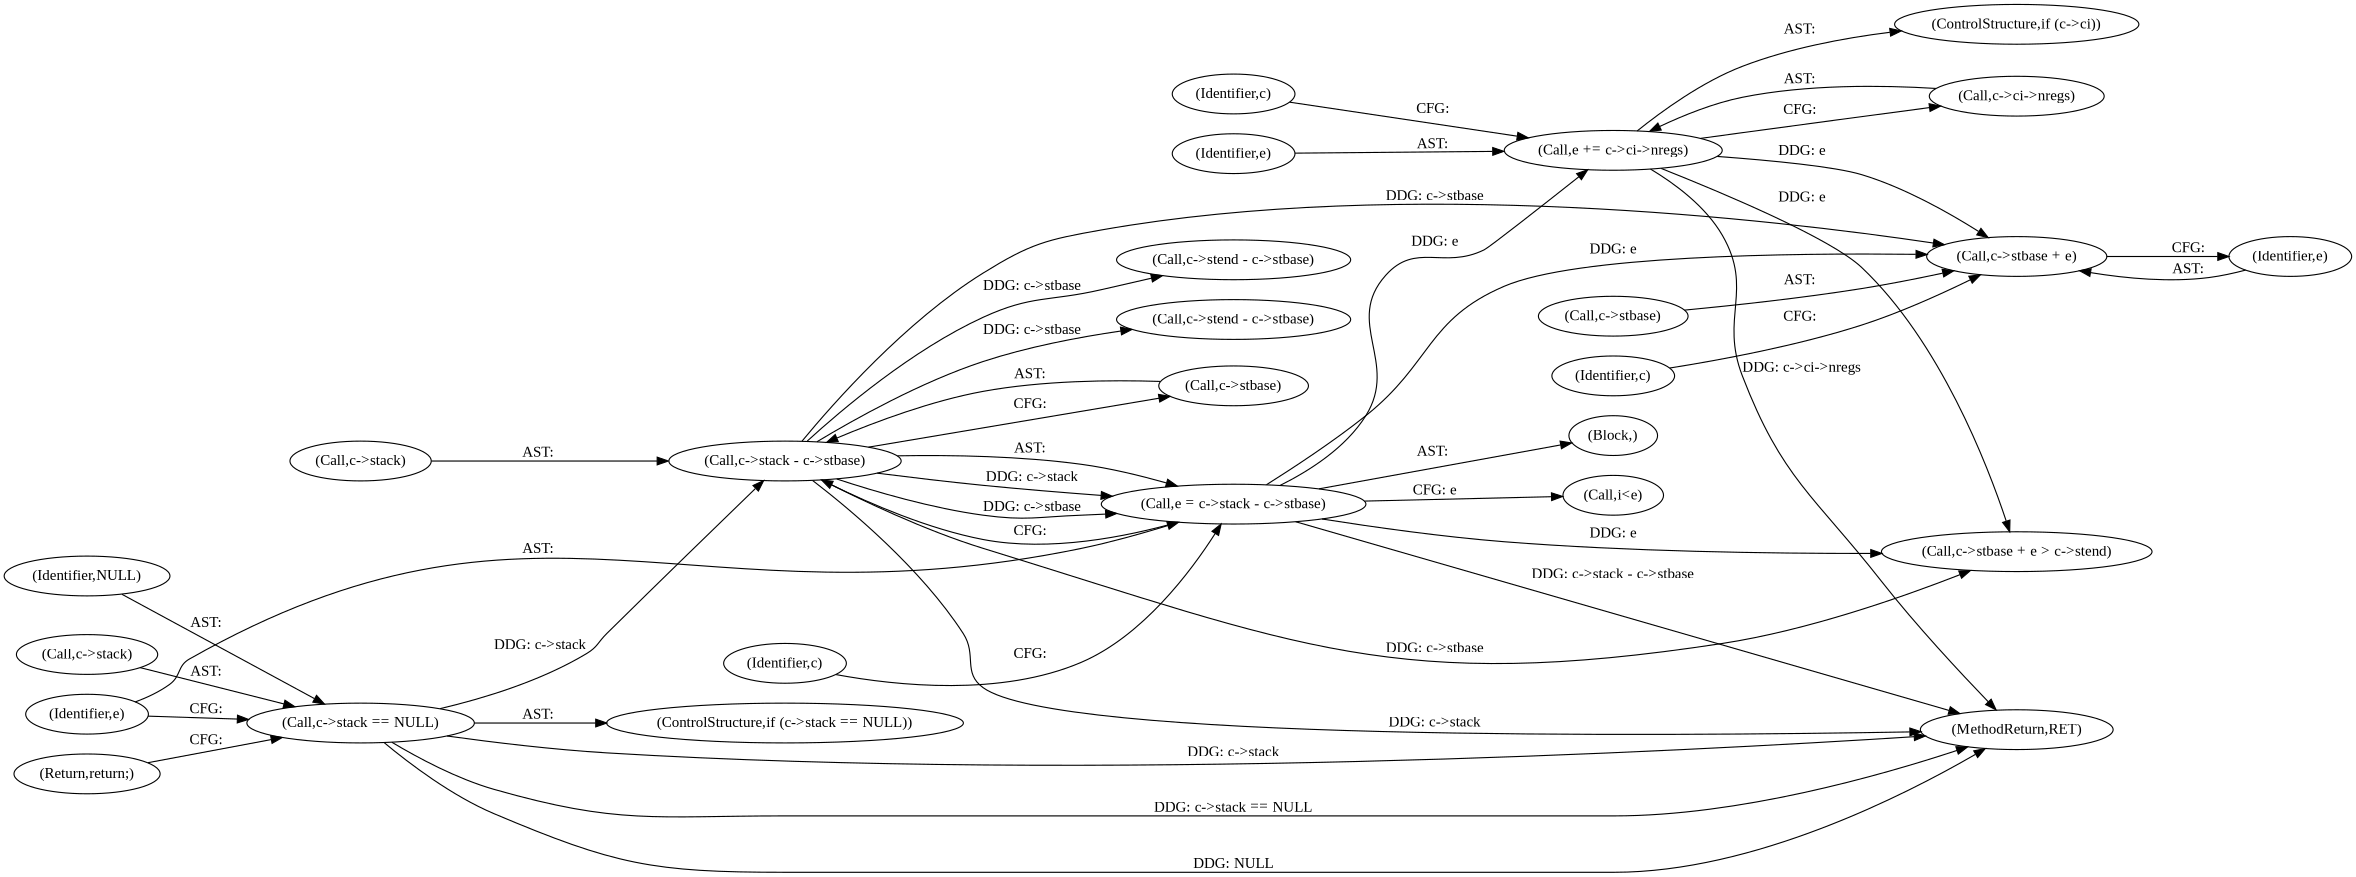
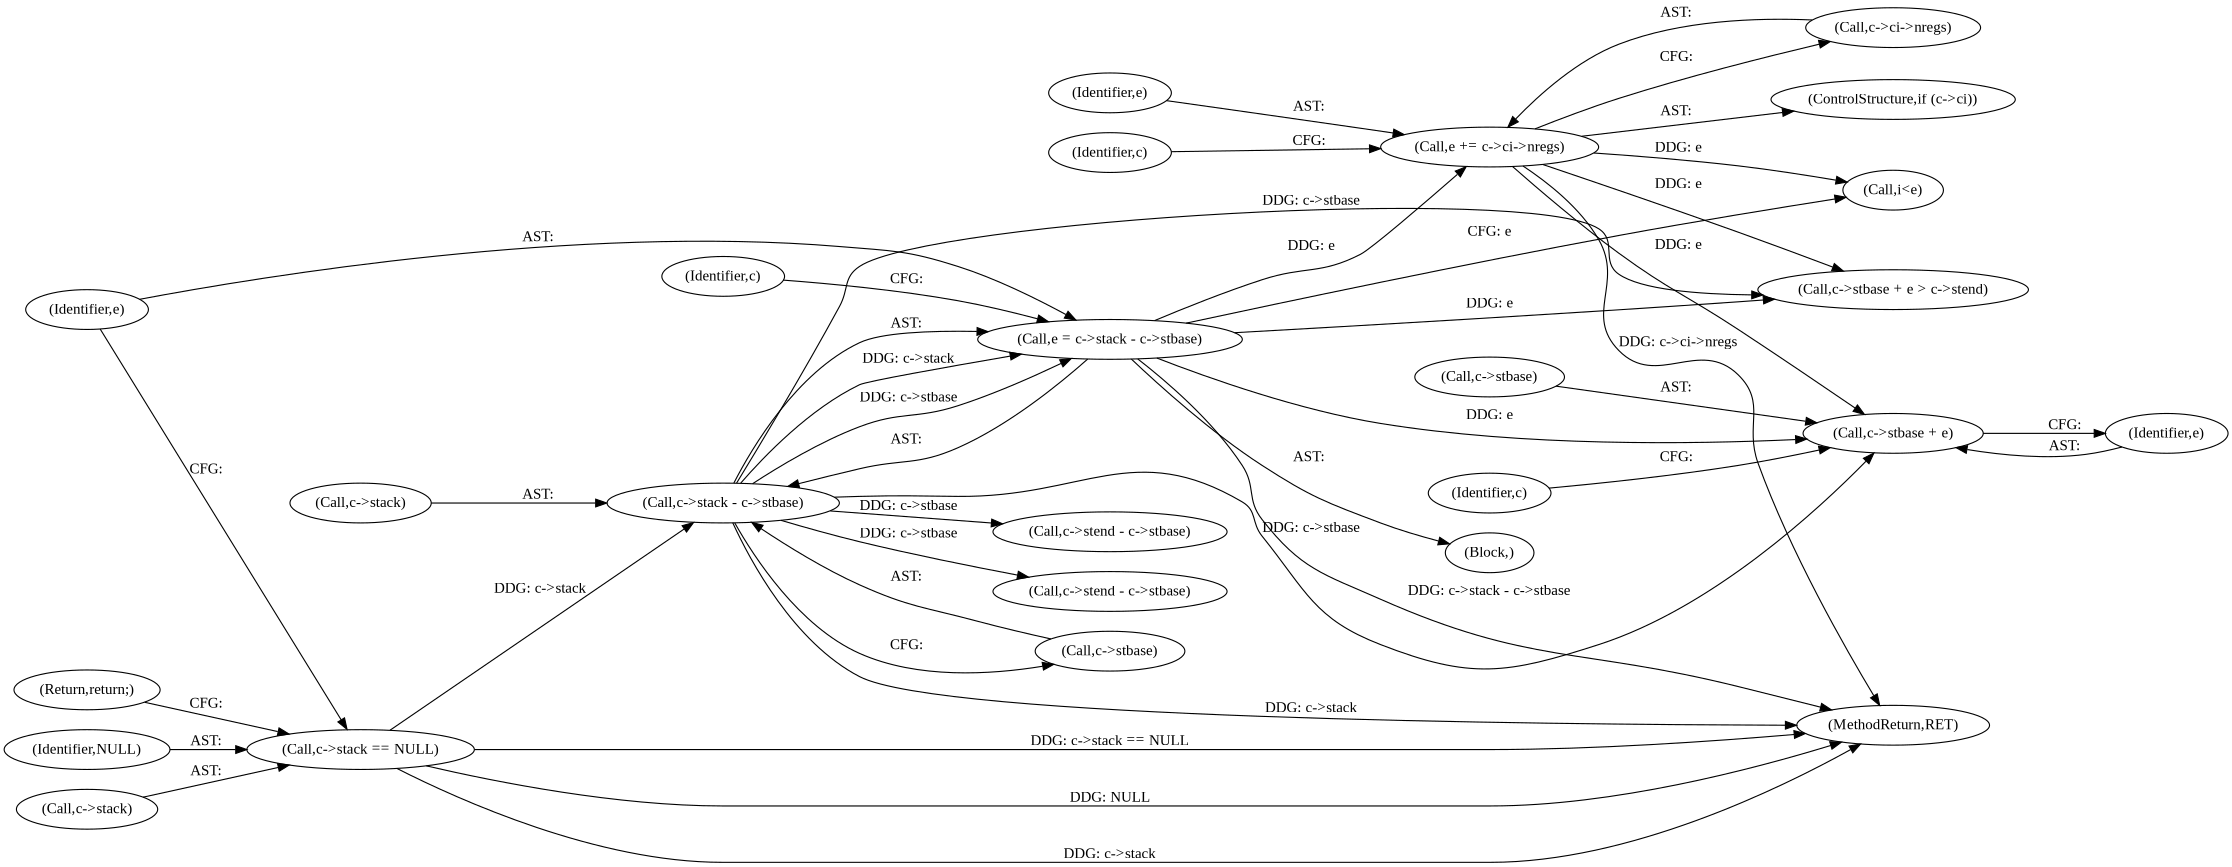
  digraph {
    fontname="Liberation Serif"
    rankdir=LR
    node [fontname="Liberation Serif"]
    edge [fontname="Liberation Serif"]
    n1 [label="(Call,c->stbase + e)"]
    n2 [label="(Identifier,e)"]
    n3 [label="(Call,c->stbase + e > c->stend)"]
    n4 [label="(Call,c->stack - c->stbase)"]
    n5 [label="(Call,e = c->stack - c->stbase)"]
    n6 [label="(Call,c->stend - c->stbase)"]
    n7 [label="(MethodReturn,RET)"]
    n8 [label="(Call,c->stbase)"]
    n9 [label="(Call,c->stend - c->stbase)"]
    n10 [label="(Call,e += c->ci->nregs)"]
    n11 [label="(Call,i<e)"]
    n12 [label="(Block,)"]
    n13 [label="(Call,c->stack == NULL)"]
-   n14 [label="(ControlStructure,if (c->stack == NULL))"]
    n15 [label="(Identifier,NULL)"]
    n16 [label="(Call,c->ci->nregs)"]
    n17 [label="(ControlStructure,if (c->ci))"]
    n18 [label="(Identifier,e)"]
    n19 [label="(Call,c->stbase)"]
    n20 [label="(Call,c->stack)"]
    n21 [label="(Call,c->stack)"]
    n22 [label="(Return,return;)"]
    n23 [label="(Identifier,c)"]
    n24 [label="(Identifier,c)"]
    n25 [label="(Identifier,c)"]
    n26 [label="(Identifier,e)"]
    n1 -> n2 [label="CFG: "]
    n2 -> n1 [label="AST: "]
    n4 -> n1 [label="DDG: c->stbase"]
    n4 -> n3 [label="DDG: c->stbase"]
    n4 -> n5 [label="AST: "]
    n4 -> n5 [label="DDG: c->stack"]
    n4 -> n5 [label="DDG: c->stbase"]
    n4 -> n6 [label="DDG: c->stbase"]
    n4 -> n7 [label="DDG: c->stack"]
    n4 -> n8 [label="CFG: "]
    n4 -> n9 [label="DDG: c->stbase"]
    n5 -> n1 [label="DDG: e"]
    n5 -> n3 [label="DDG: e"]
-   n5 -> n4 [label="CFG: "]
+   n5 -> n4 [label="AST: "]
    n5 -> n7 [label="DDG: c->stack - c->stbase"]
    n5 -> n10 [label="DDG: e"]
    n5 -> n11 [label="CFG: e"]
    n5 -> n12 [label="AST: "]
    n8 -> n4 [label="AST: "]
    n10 -> n1 [label="DDG: e"]
    n10 -> n3 [label="DDG: e"]
    n10 -> n7 [label="DDG: c->ci->nregs"]
+   n10 -> n11 [label="DDG: e"]
    n10 -> n16 [label="CFG: "]
    n10 -> n17 [label="AST: "]
    n13 -> n4 [label="DDG: c->stack"]
    n13 -> n7 [label="DDG: c->stack == NULL"]
    n13 -> n7 [label="DDG: NULL"]
    n13 -> n7 [label="DDG: c->stack"]
-   n13 -> n14 [label="AST: "]
    n15 -> n13 [label="AST: "]
    n16 -> n10 [label="AST: "]
    n18 -> n10 [label="AST: "]
    n19 -> n1 [label="AST: "]
    n20 -> n4 [label="AST: "]
    n21 -> n13 [label="AST: "]
    n22 -> n13 [label="CFG: "]
    n23 -> n1 [label="CFG: "]
    n24 -> n10 [label="CFG: "]
    n25 -> n5 [label="CFG: "]
    n26 -> n5 [label="AST: "]
    n26 -> n13 [label="CFG: "]
  }
